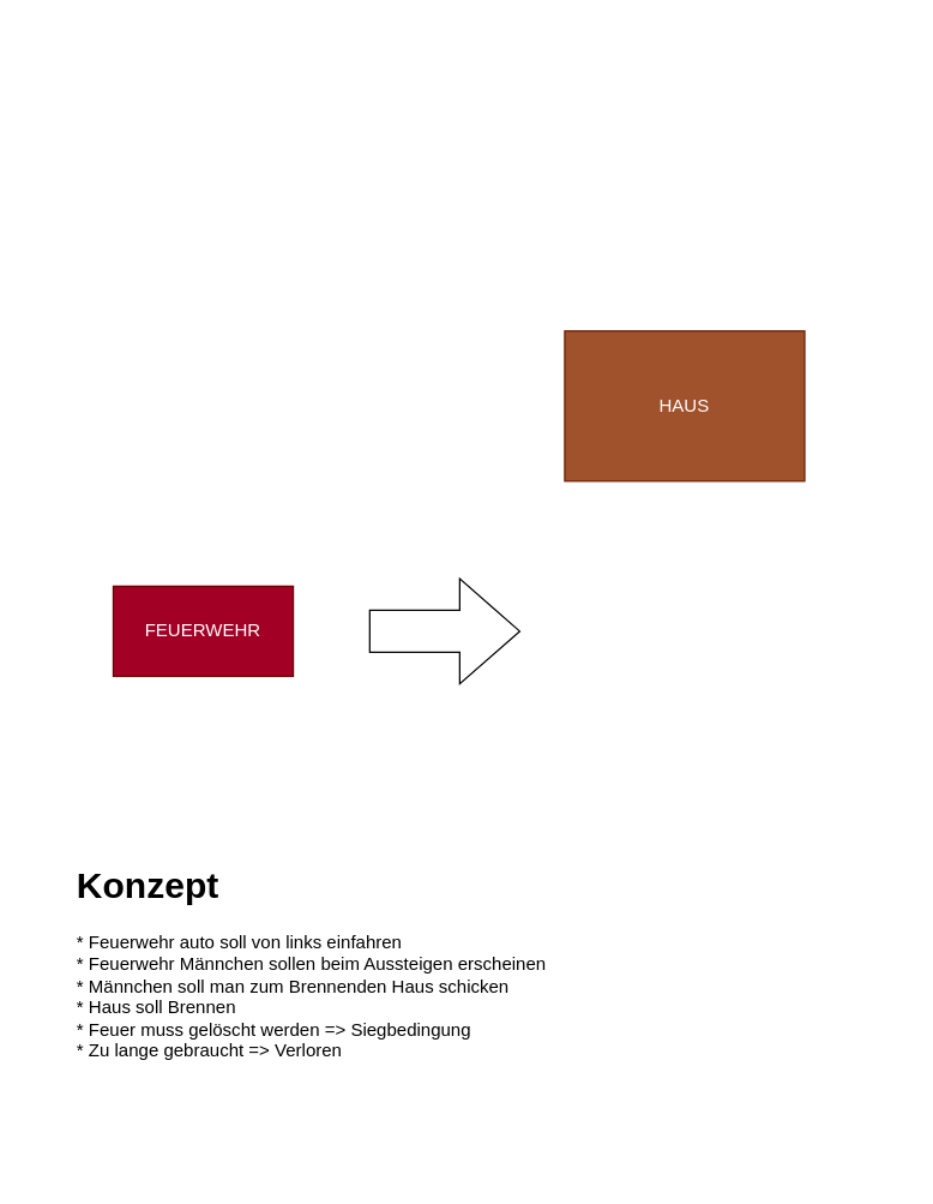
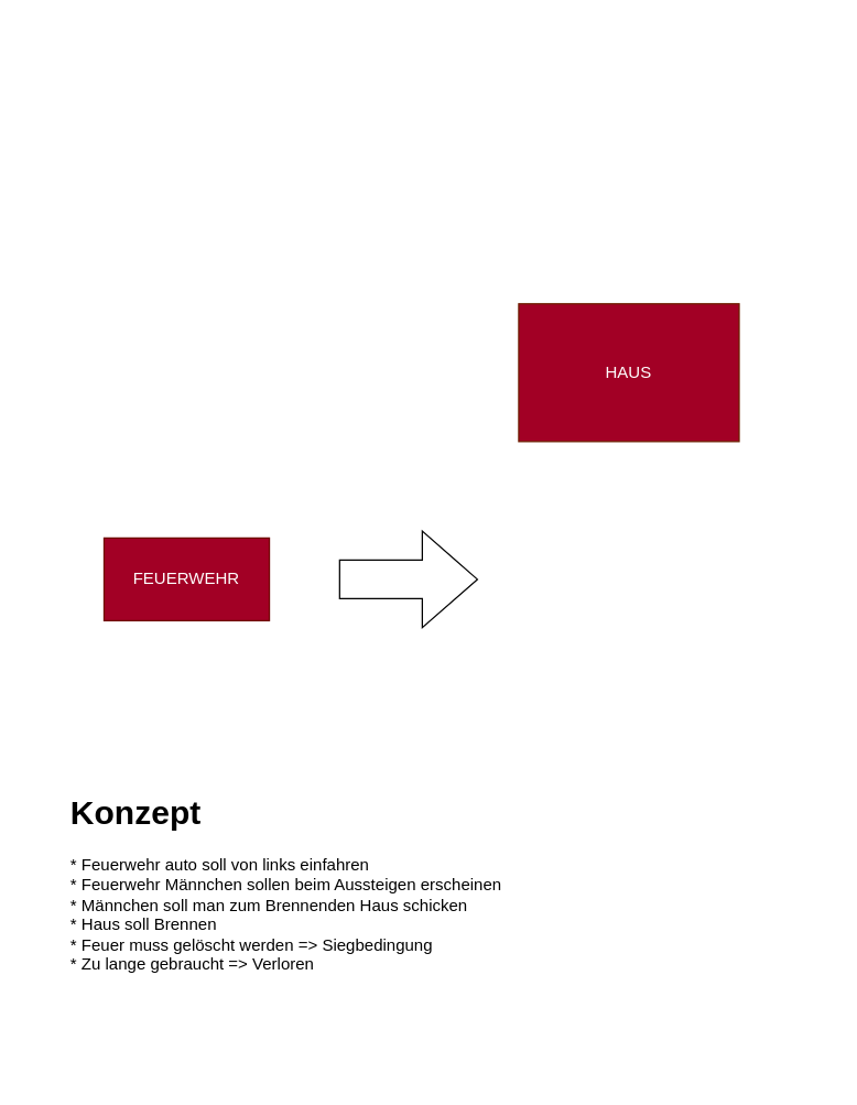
  <mxCell id="0" />
  <mxCell id="1" parent="0" />
  <mxCell id="2" value="" style="shape=image;html=1;verticalAlign=top;verticalLabelPosition=bottom;labelBackgroundColor=#ffffff;imageAspect=0;aspect=fixed;image=https://cdn0.iconfinder.com/data/icons/octicons/1024/browser-128.png" vertex="1" parent="1"><mxGeometry x="20" y="20" width="580" height="580" as="geometry" /></mxCell>
  <mxCell id="3" value="FEUERWEHR" style="rounded=0;whiteSpace=wrap;html=1;fillColor=#a20025;strokeColor=#6F0000;fontColor=#ffffff;" vertex="1" parent="1"><mxGeometry x="75" y="390" width="120" height="60" as="geometry" /></mxCell>
  <mxCell id="4" value="" style="html=1;shadow=0;dashed=0;align=center;verticalAlign=middle;shape=mxgraph.arrows2.arrow;dy=0.6;dx=40;notch=0;" vertex="1" parent="1"><mxGeometry x="246" y="385" width="100" height="70" as="geometry" /></mxCell>
- <mxCell id="5" value="HAUS" style="rounded=0;whiteSpace=wrap;html=1;fillColor=#a0522d;strokeColor=#6D1F00;fontColor=#ffffff;" vertex="1" parent="1"><mxGeometry x="376" y="220" width="160" height="100" as="geometry" /></mxCell>
+ <mxCell id="5" value="HAUS" style="rounded=0;whiteSpace=wrap;html=1;fillColor=#a20025;strokeColor=#6D1F00;fontColor=#ffffff;" vertex="1" parent="1"><mxGeometry x="376" y="220" width="160" height="100" as="geometry" /></mxCell>
  <mxCell id="6" value="" style="shape=image;html=1;verticalAlign=top;verticalLabelPosition=bottom;labelBackgroundColor=#ffffff;imageAspect=0;aspect=fixed;image=https://cdn0.iconfinder.com/data/icons/streamline-emoji-1/48/185-woman-firefighter-1-128.png" vertex="1" parent="1"><mxGeometry x="220" y="268" width="90" height="90" as="geometry" /></mxCell>
  <mxCell id="7" value="" style="shape=image;html=1;verticalAlign=top;verticalLabelPosition=bottom;labelBackgroundColor=#ffffff;imageAspect=0;aspect=fixed;image=https://cdn3.iconfinder.com/data/icons/funky/136/Fire-128.png" vertex="1" parent="1"><mxGeometry x="366" y="242" width="78" height="78" as="geometry" /></mxCell>
  <mxCell id="8" value="&lt;h1&gt;Konzept&lt;/h1&gt;&lt;div&gt;* Feuerwehr auto soll von links einfahren&lt;/div&gt;&lt;div&gt;* Feuerwehr Männchen sollen beim Aussteigen erscheinen&lt;/div&gt;&lt;div&gt;* Männchen soll man zum Brennenden Haus schicken&lt;/div&gt;&lt;div&gt;* Haus soll Brennen&lt;/div&gt;&lt;div&gt;* Feuer muss gelöscht werden =&amp;gt; Siegbedingung&lt;/div&gt;&lt;div&gt;* Zu lange gebraucht =&amp;gt; Verloren&lt;/div&gt;" style="text;html=1;strokeColor=none;fillColor=none;spacing=5;spacingTop=-20;whiteSpace=wrap;overflow=hidden;rounded=0;" vertex="1" parent="1"><mxGeometry x="46" y="570" width="430" height="210" as="geometry" /></mxCell>
